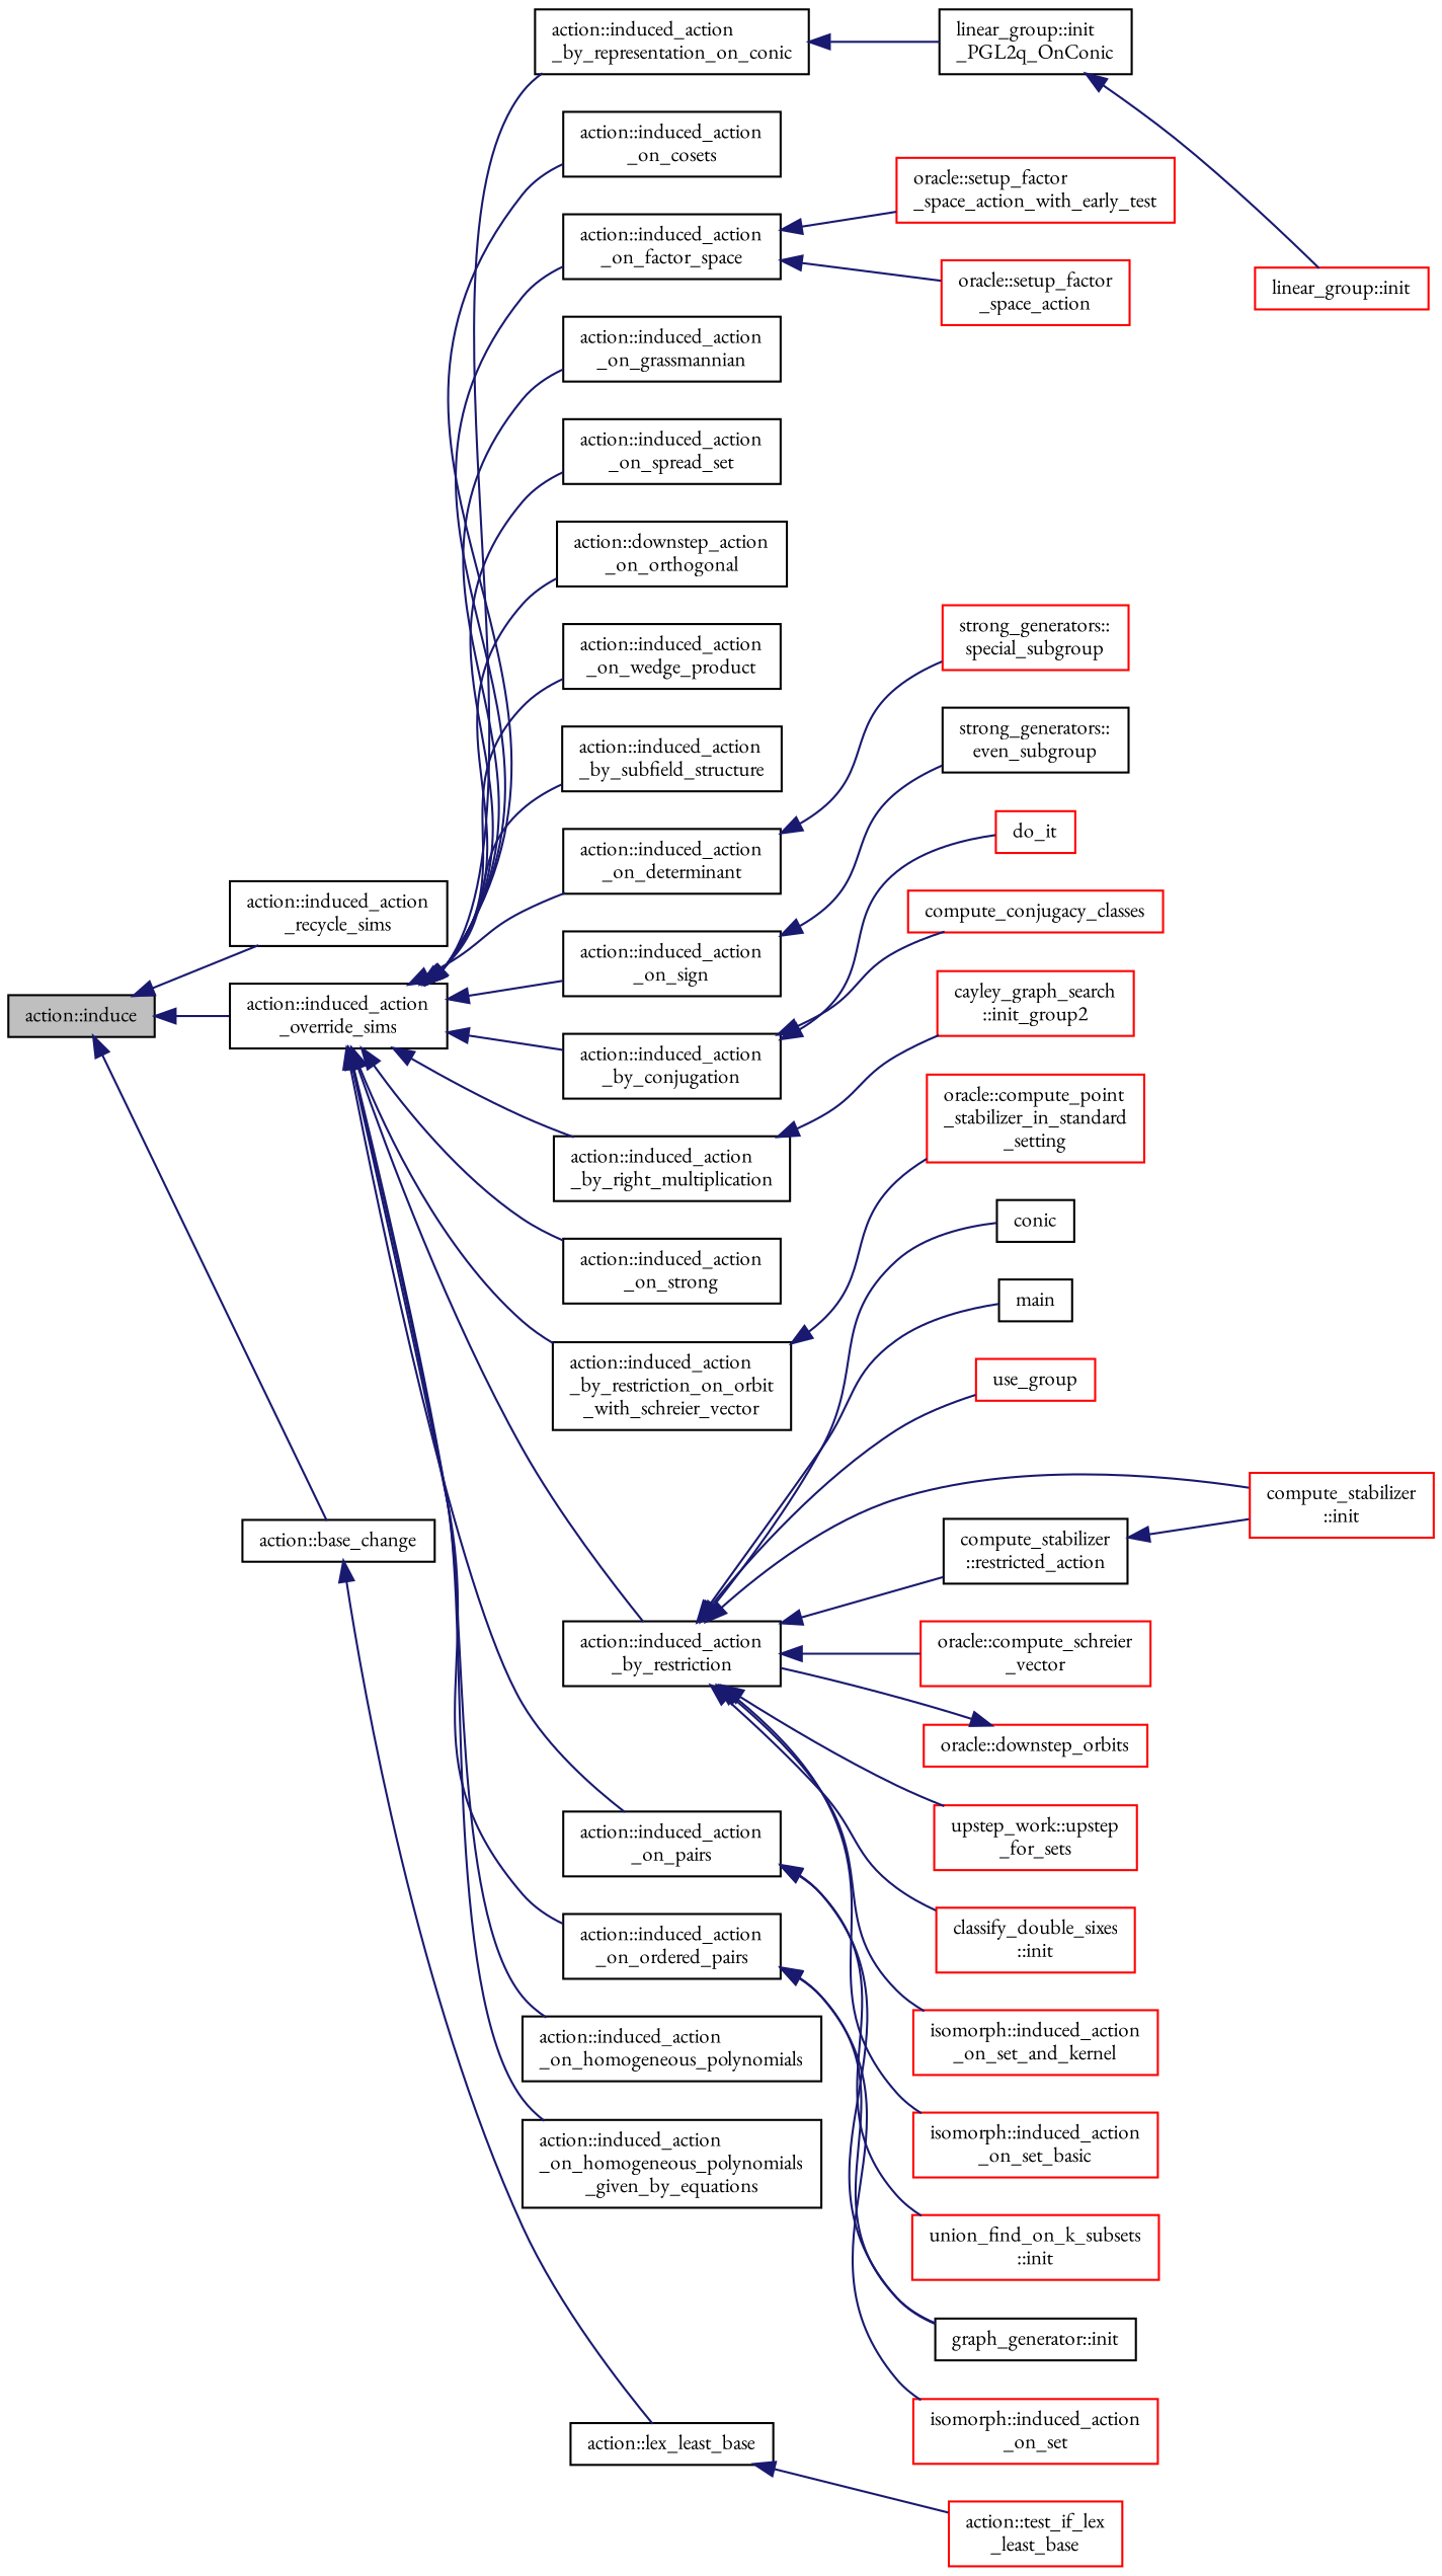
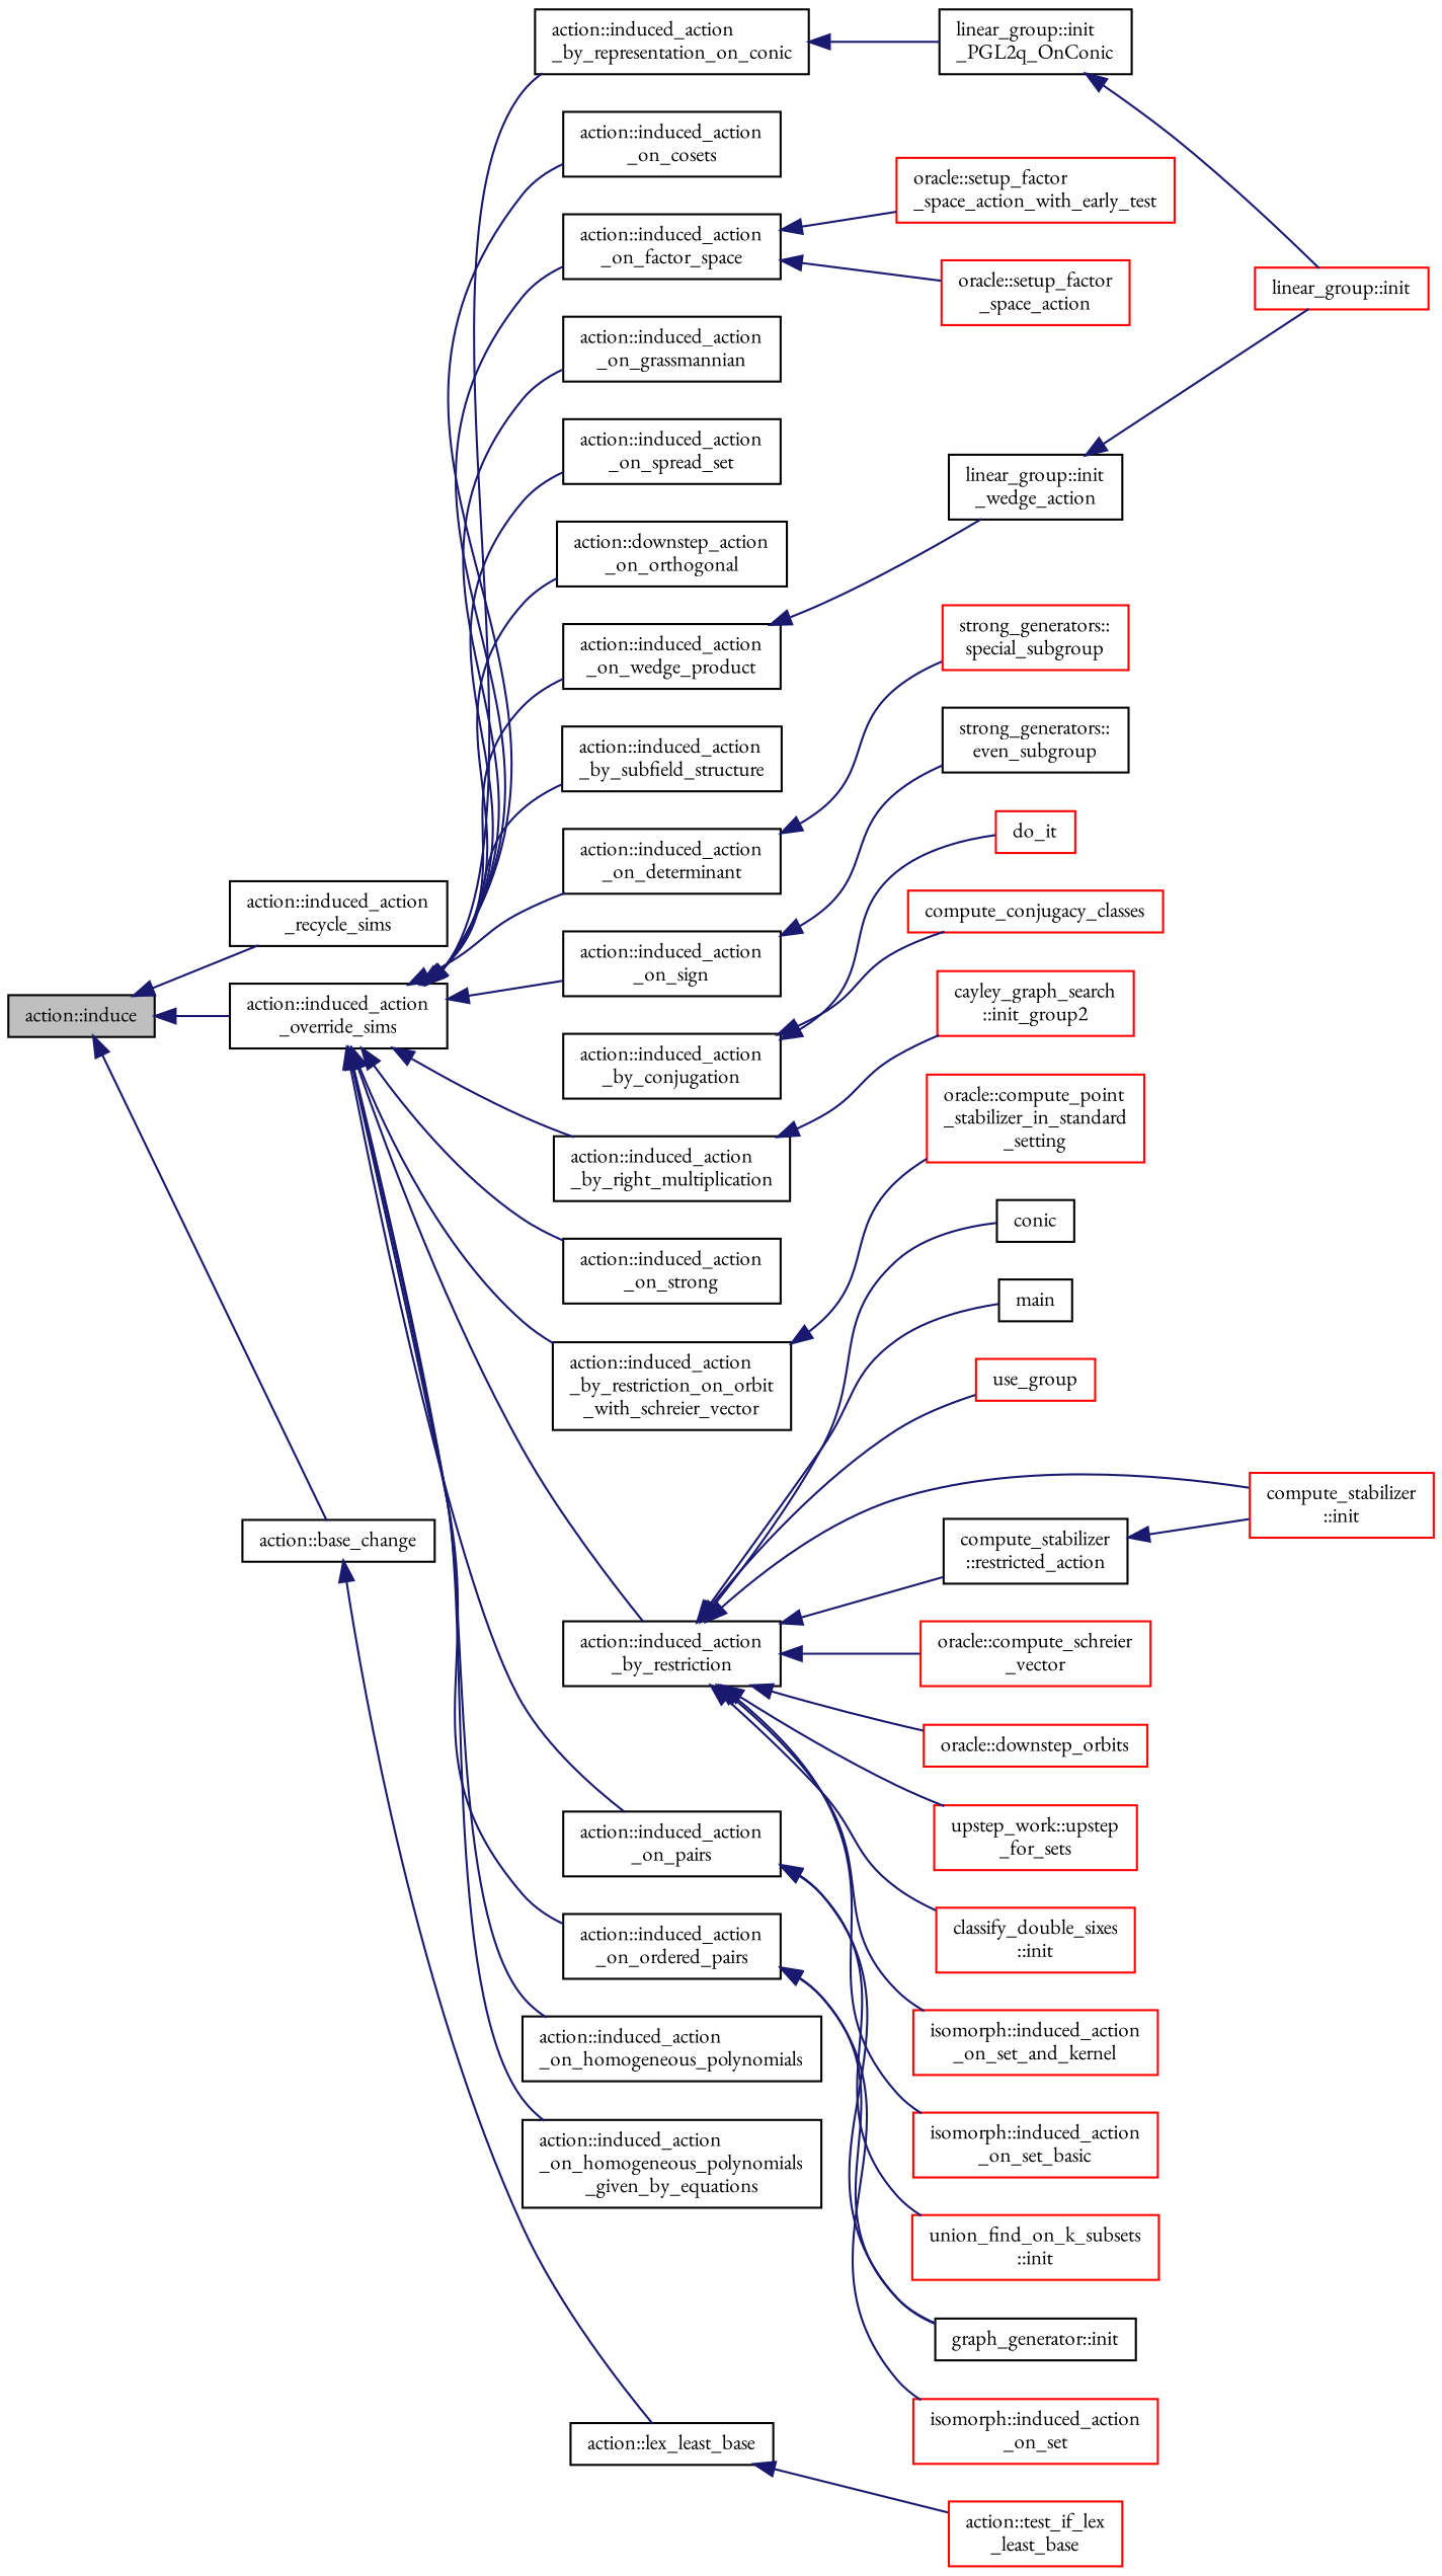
  digraph {
    fontname="EB Garamond"
    rankdir=LR
    node [color=black fillcolor=white fontname="EB Garamond" fontsize=10 shape=record style=filled]
    edge [color=midnightblue dir=back fontname="EB Garamond" fontsize=10 labelfontname=Helvetica labelfontsize=10 style=solid]
    n1 [fillcolor=grey75 fontcolor=black height=0.2 label="action::induce" width=0.4]
    n2 [height=0.2 label="action::induced_action\l_recycle_sims" width=0.4]
    n3 [height=0.2 label="action::induced_action\l_override_sims" width=0.4]
    n4 [height=0.2 label="action::base_change" width=0.4]
    n5 [height=0.2 label="action::induced_action\l_by_representation_on_conic" width=0.4]
    n6 [height=0.2 label="action::induced_action\l_on_cosets" width=0.4]
    n7 [height=0.2 label="action::induced_action\l_on_factor_space" width=0.4]
    n8 [height=0.2 label="action::induced_action\l_on_grassmannian" width=0.4]
    n9 [height=0.2 label="action::induced_action\l_on_spread_set" width=0.4]
    n10 [height=0.2 label="action::downstep_action\l_on_orthogonal" width=0.4]
    n11 [height=0.2 label="action::induced_action\l_on_wedge_product" width=0.4]
    n12 [height=0.2 label="action::induced_action\l_by_subfield_structure" width=0.4]
    n13 [height=0.2 label="action::induced_action\l_on_determinant" width=0.4]
    n14 [height=0.2 label="action::induced_action\l_on_sign" width=0.4]
    n15 [height=0.2 label="action::induced_action\l_by_conjugation" width=0.4]
    n16 [height=0.2 label="action::induced_action\l_by_right_multiplication" width=0.4]
    n17 [height=0.2 label="action::induced_action\l_on_strong" width=0.4]
    n18 [height=0.2 label="action::induced_action\l_by_restriction_on_orbit\l_with_schreier_vector" width=0.4]
    n19 [height=0.2 label="action::induced_action\l_by_restriction" width=0.4]
    n20 [height=0.2 label="action::induced_action\l_on_pairs" width=0.4]
    n21 [height=0.2 label="action::induced_action\l_on_ordered_pairs" width=0.4]
    n22 [height=0.2 label="action::induced_action\l_on_homogeneous_polynomials" width=0.4]
    n23 [height=0.2 label="action::induced_action\l_on_homogeneous_polynomials\l_given_by_equations" width=0.4]
    n24 [height=0.2 label="action::lex_least_base" width=0.4]
    n25 [height=0.2 label="linear_group::init\l_PGL2q_OnConic" width=0.4]
    n26 [color=red height=0.2 label="oracle::setup_factor\l_space_action_with_early_test" width=0.4]
    n27 [color=red height=0.2 label="oracle::setup_factor\l_space_action" width=0.4]
+   n28 [height=0.2 label="linear_group::init\l_wedge_action" width=0.4]
    n29 [color=red height=0.2 label="strong_generators::\lspecial_subgroup" width=0.4]
    n30 [height=0.2 label="strong_generators::\leven_subgroup" width=0.4]
    n31 [color=red height=0.2 label=do_it width=0.4]
    n32 [color=red height=0.2 label=compute_conjugacy_classes width=0.4]
    n33 [color=red height=0.2 label="cayley_graph_search\l::init_group2" width=0.4]
    n34 [color=red height=0.2 label="oracle::compute_point\l_stabilizer_in_standard\l_setting" width=0.4]
    n35 [height=0.2 label=conic width=0.4]
    n36 [height=0.2 label=main width=0.4]
    n37 [color=red height=0.2 label=use_group width=0.4]
    n38 [color=red height=0.2 label="compute_stabilizer\l::init" width=0.4]
    n39 [height=0.2 label="compute_stabilizer\l::restricted_action" width=0.4]
    n40 [color=red height=0.2 label="oracle::compute_schreier\l_vector" width=0.4]
    n41 [color=red height=0.2 label="oracle::downstep_orbits" width=0.4]
    n42 [color=red height=0.2 label="upstep_work::upstep\l_for_sets" width=0.4]
    n43 [color=red height=0.2 label="classify_double_sixes\l::init" width=0.4]
    n44 [color=red height=0.2 label="isomorph::induced_action\l_on_set_and_kernel" width=0.4]
    n45 [color=red height=0.2 label="isomorph::induced_action\l_on_set_basic" width=0.4]
    n46 [color=red height=0.2 label="union_find_on_k_subsets\l::init" width=0.4]
    n47 [height=0.2 label="graph_generator::init" width=0.4]
    n48 [color=red height=0.2 label="isomorph::induced_action\l_on_set" width=0.4]
    n49 [color=red height=0.2 label="linear_group::init" width=0.4]
    n50 [color=red height=0.2 label="action::test_if_lex\l_least_base" width=0.4]
    n1 -> n2
    n1 -> n3
    n1 -> n4
    n3 -> n5
    n3 -> n6
    n3 -> n7
    n3 -> n8
    n3 -> n9
    n3 -> n10
    n3 -> n11
    n3 -> n12
    n3 -> n13
    n3 -> n14
-   n3 -> n15
    n3 -> n16
    n3 -> n17
    n3 -> n18
    n3 -> n19
    n3 -> n20
    n3 -> n21
    n3 -> n22
    n3 -> n23
    n4 -> n24
    n5 -> n25
    n7 -> n26
    n7 -> n27
+   n11 -> n28
    n13 -> n29
    n14 -> n30
    n15 -> n31
    n15 -> n32
    n16 -> n33
    n18 -> n34
    n19 -> n35
    n19 -> n36
    n19 -> n37
    n19 -> n38
    n19 -> n39
    n19 -> n40
-   n41 -> n19
+   n19 -> n41
    n19 -> n42
    n19 -> n43
    n19 -> n44
    n19 -> n45
    n20 -> n46
    n20 -> n47
    n21 -> n47
    n21 -> n48
    n24 -> n50
    n25 -> n49
+   n28 -> n49
    n39 -> n38
  }
